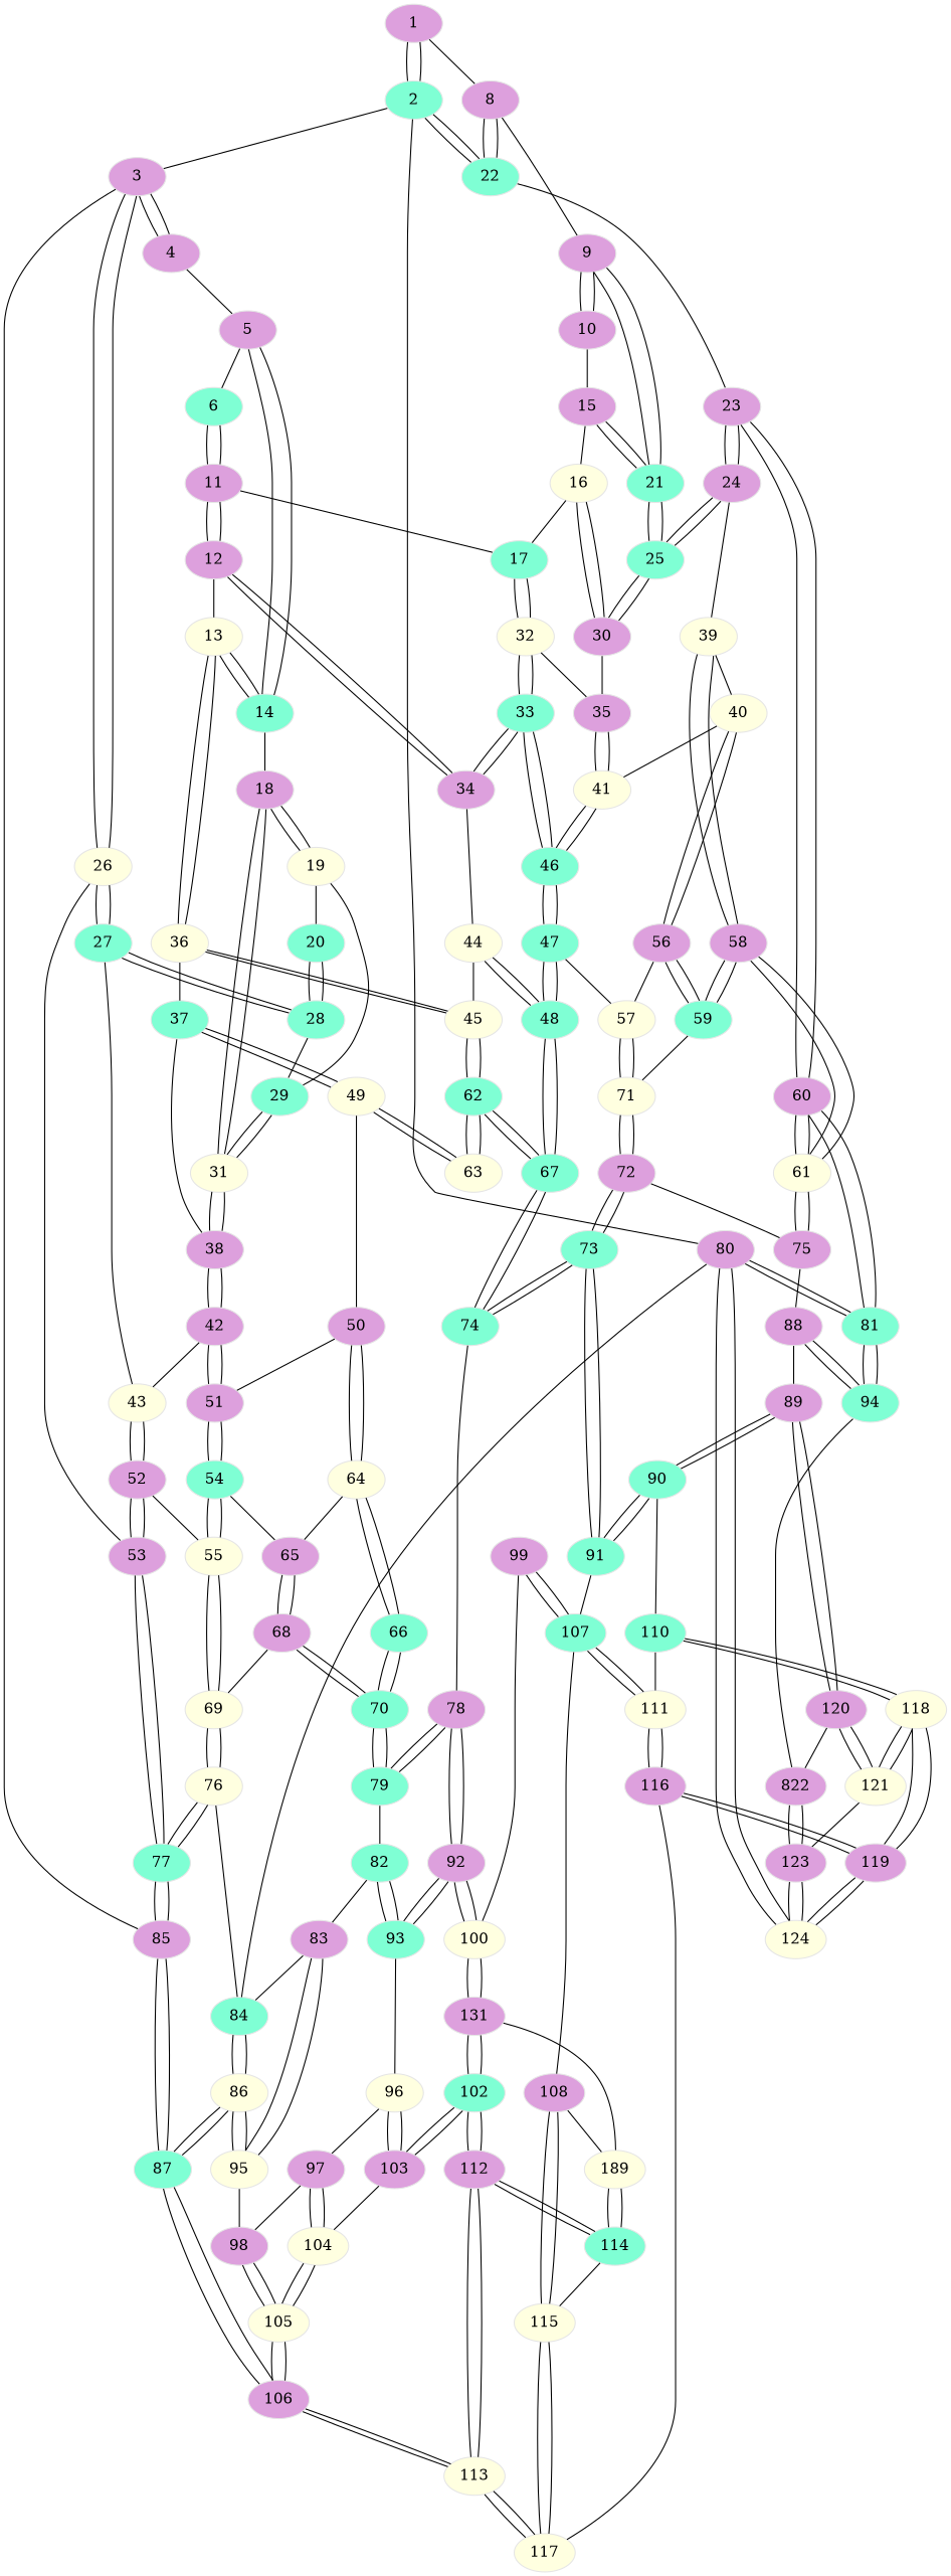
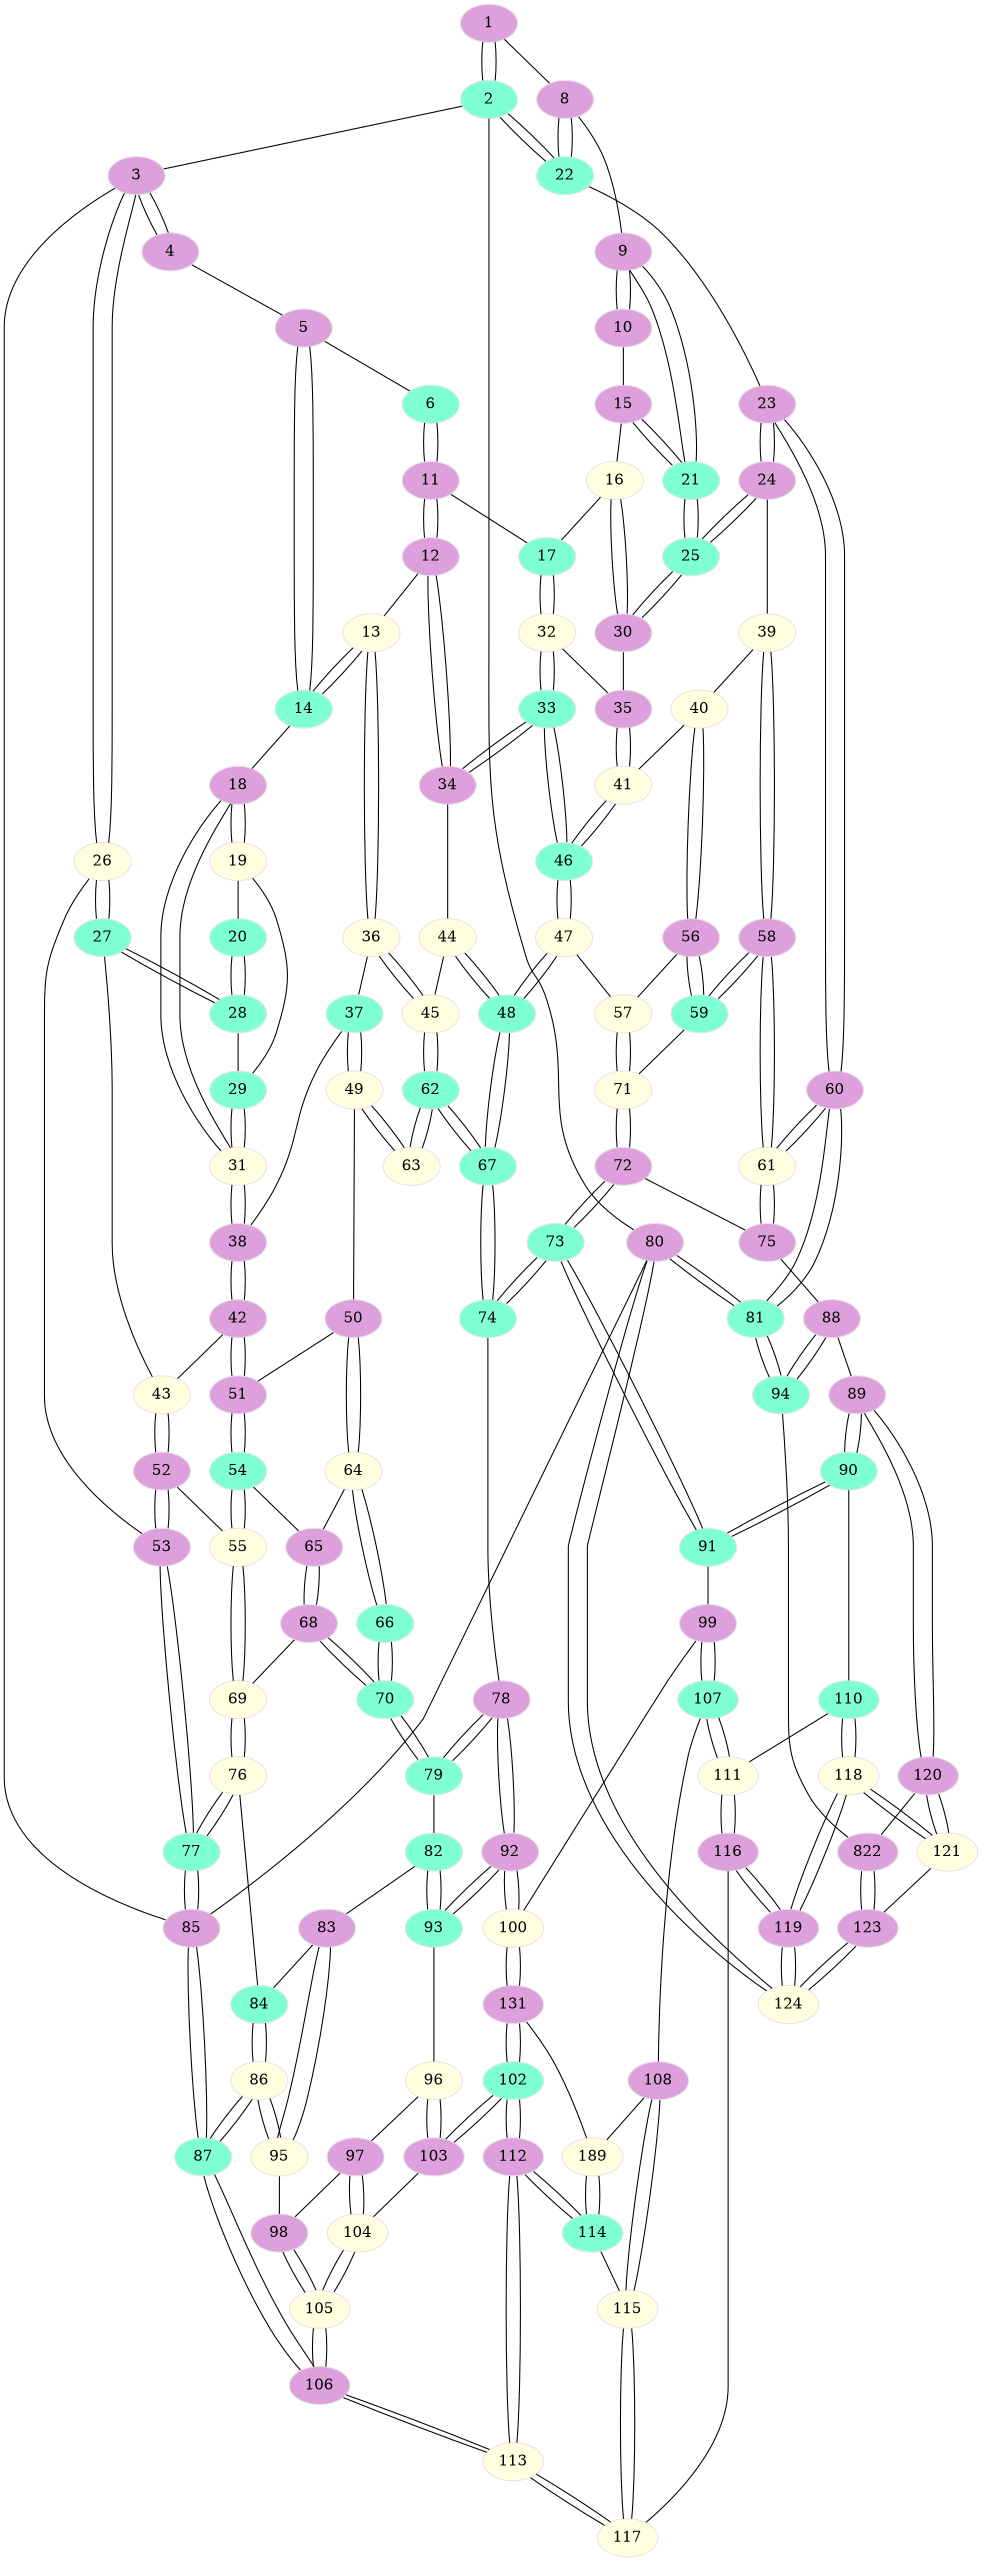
  graph {
    node [color=gray90 fillcolor=plum style=filled]
    2 [fillcolor=aquamarine]
    1
    8
    3
    22 [fillcolor=aquamarine]
    80
    9
    4
    26 [fillcolor=lightyellow]
    85
    23
    81 [fillcolor=aquamarine]
    124 [fillcolor=lightyellow]
    5
    27 [fillcolor=aquamarine]
    53
    87 [fillcolor=aquamarine]
    6 [fillcolor=aquamarine]
    14 [fillcolor=aquamarine]
    20 [fillcolor=aquamarine]
    28 [fillcolor=aquamarine]
    11
    18
    12
    17 [fillcolor=aquamarine]
    10
    15
    21 [fillcolor=aquamarine]
    25 [fillcolor=aquamarine]
    16 [fillcolor=lightyellow]
    13 [fillcolor=lightyellow]
    34
    32 [fillcolor=lightyellow]
    36 [fillcolor=lightyellow]
    44 [fillcolor=lightyellow]
    37 [fillcolor=aquamarine]
    45 [fillcolor=lightyellow]
    19 [fillcolor=lightyellow]
    31 [fillcolor=lightyellow]
    30
    35
    33 [fillcolor=aquamarine]
    29 [fillcolor=aquamarine]
    38
    24
    60
    39 [fillcolor=lightyellow]
    61 [fillcolor=lightyellow]
    40 [fillcolor=lightyellow]
    58
    43 [fillcolor=lightyellow]
    77 [fillcolor=aquamarine]
    52
    41 [fillcolor=lightyellow]
    42
    46 [fillcolor=aquamarine]
-   47 [fillcolor=aquamarine]
+   47 [fillcolor=lightyellow]
    48 [fillcolor=aquamarine]
    49 [fillcolor=lightyellow]
    62 [fillcolor=aquamarine]
    50
    63 [fillcolor=lightyellow]
    51
    56
    59 [fillcolor=aquamarine]
    57 [fillcolor=lightyellow]
    54 [fillcolor=aquamarine]
    55 [fillcolor=lightyellow]
    67 [fillcolor=aquamarine]
    71 [fillcolor=lightyellow]
    74 [fillcolor=aquamarine]
    64 [fillcolor=lightyellow]
    65
    66 [fillcolor=aquamarine]
    69 [fillcolor=lightyellow]
    68
    76 [fillcolor=lightyellow]
    72
    75
    94 [fillcolor=aquamarine]
    88
    70 [fillcolor=aquamarine]
    79 [fillcolor=aquamarine]
    78
    84 [fillcolor=aquamarine]
    82 [fillcolor=aquamarine]
    73 [fillcolor=aquamarine]
    91 [fillcolor=aquamarine]
    99
    92
    89
    86 [fillcolor=lightyellow]
    93 [fillcolor=aquamarine]
    100 [fillcolor=lightyellow]
    83
    n96 [label=822]
    95 [fillcolor=lightyellow]
    96 [fillcolor=lightyellow]
    98
    106
    113 [fillcolor=lightyellow]
    90 [fillcolor=aquamarine]
    120
    110 [fillcolor=aquamarine]
    121 [fillcolor=lightyellow]
    111 [fillcolor=lightyellow]
    118 [fillcolor=lightyellow]
    107 [fillcolor=aquamarine]
    n109 [label=131]
    97
    103
    123
    105 [fillcolor=lightyellow]
    104 [fillcolor=lightyellow]
    108
    102 [fillcolor=aquamarine]
    n117 [fillcolor=lightyellow label=189]
    112
    114 [fillcolor=aquamarine]
    117 [fillcolor=lightyellow]
    115 [fillcolor=lightyellow]
    116
    119
    2 -- 3
    2 -- 22
    2 -- 22
    2 -- 80
    1 -- 2
    1 -- 2
    1 -- 8
    8 -- 22
    8 -- 22
    8 -- 9
    3 -- 4
    3 -- 4
    3 -- 26
    3 -- 26
    3 -- 85
    22 -- 23
-   80 -- 84
+   80 -- 85
    80 -- 81
    80 -- 81
    80 -- 124
    80 -- 124
    9 -- 10
    9 -- 10
    9 -- 21
    9 -- 21
    4 -- 5
    26 -- 27
    26 -- 27
    26 -- 53
    85 -- 87
    85 -- 87
    23 -- 24
    23 -- 24
    23 -- 60
    23 -- 60
    81 -- 94
    81 -- 94
    5 -- 6
    5 -- 14
    5 -- 14
    27 -- 28
    27 -- 28
    27 -- 43
    53 -- 77
    53 -- 77
    87 -- 106
    87 -- 106
    6 -- 11
    6 -- 11
    14 -- 18
    20 -- 28
    20 -- 28
    28 -- 29
    11 -- 12
    11 -- 12
    11 -- 17
    18 -- 19
    18 -- 19
    18 -- 31
    18 -- 31
    12 -- 13
    12 -- 34
    12 -- 34
    17 -- 32
    17 -- 32
    10 -- 15
    15 -- 21
    15 -- 21
    15 -- 16
    21 -- 25
    21 -- 25
    25 -- 30
    25 -- 30
    16 -- 17
    16 -- 30
    16 -- 30
    13 -- 14
    13 -- 14
    13 -- 36
    13 -- 36
    34 -- 44
    32 -- 35
    32 -- 33
    32 -- 33
    36 -- 37
    36 -- 45
    36 -- 45
    44 -- 45
    44 -- 48
    44 -- 48
    37 -- 38
    37 -- 49
    37 -- 49
    45 -- 62
    45 -- 62
    19 -- 20
    19 -- 29
    31 -- 38
    31 -- 38
    30 -- 35
    35 -- 41
    35 -- 41
    33 -- 34
    33 -- 34
    33 -- 46
    33 -- 46
    29 -- 31
    29 -- 31
    38 -- 42
    38 -- 42
    24 -- 25
    24 -- 25
    24 -- 39
    60 -- 81
    60 -- 81
    60 -- 61
    60 -- 61
    39 -- 40
    39 -- 58
    39 -- 58
    61 -- 75
    61 -- 75
    40 -- 41
    40 -- 56
    40 -- 56
    58 -- 61
    58 -- 61
    58 -- 59
    58 -- 59
    43 -- 52
    43 -- 52
    77 -- 85
    77 -- 85
    52 -- 53
    52 -- 53
    52 -- 55
    41 -- 46
    41 -- 46
    42 -- 43
    42 -- 51
    42 -- 51
    46 -- 47
    46 -- 47
    47 -- 48
    47 -- 48
    47 -- 57
    48 -- 67
    48 -- 67
    49 -- 50
    49 -- 63
    49 -- 63
    62 -- 63
    62 -- 63
    62 -- 67
    62 -- 67
    50 -- 51
    50 -- 64
    50 -- 64
    51 -- 54
    51 -- 54
    56 -- 59
    56 -- 59
    56 -- 57
    59 -- 71
    57 -- 71
    57 -- 71
    54 -- 55
    54 -- 55
    54 -- 65
    55 -- 69
    55 -- 69
    67 -- 74
    67 -- 74
    71 -- 72
    71 -- 72
    74 -- 78
    64 -- 65
    64 -- 66
    64 -- 66
    65 -- 68
    65 -- 68
    66 -- 70
    66 -- 70
    69 -- 76
    69 -- 76
    68 -- 69
    68 -- 70
    68 -- 70
    76 -- 77
    76 -- 77
    76 -- 84
    72 -- 75
    72 -- 73
    72 -- 73
    75 -- 88
    94 -- n96
    88 -- 94
    88 -- 94
    88 -- 89
    70 -- 79
    70 -- 79
    79 -- 82
    78 -- 79
    78 -- 79
    78 -- 92
    78 -- 92
    84 -- 86
    84 -- 86
    82 -- 93
    82 -- 93
    82 -- 83
    73 -- 74
    73 -- 74
    73 -- 91
    73 -- 91
-   91 -- 107
+   91 -- 99
    99 -- 100
    99 -- 107
    99 -- 107
    92 -- 93
    92 -- 93
    92 -- 100
    92 -- 100
    89 -- 90
    89 -- 90
    89 -- 120
    89 -- 120
    86 -- 87
    86 -- 87
    86 -- 95
    86 -- 95
    93 -- 96
    100 -- n109
    100 -- n109
    83 -- 84
    83 -- 95
    83 -- 95
    n96 -- 123
    n96 -- 123
    95 -- 98
    96 -- 97
    96 -- 103
    96 -- 103
    98 -- 105
    98 -- 105
    106 -- 113
    106 -- 113
    113 -- 117
    113 -- 117
    90 -- 91
    90 -- 91
    90 -- 110
    120 -- n96
    120 -- 121
    120 -- 121
    110 -- 111
    110 -- 118
    110 -- 118
    121 -- 123
    111 -- 116
    111 -- 116
    118 -- 121
    118 -- 121
    118 -- 119
    118 -- 119
    107 -- 111
    107 -- 111
    107 -- 108
    n109 -- 102
    n109 -- 102
    n109 -- n117
    97 -- 98
    97 -- 104
    97 -- 104
    103 -- 104
    123 -- 124
    123 -- 124
    105 -- 106
    105 -- 106
    104 -- 105
    104 -- 105
    108 -- n117
    108 -- 115
    108 -- 115
    102 -- 103
    102 -- 103
    102 -- 112
    102 -- 112
    n117 -- 114
    n117 -- 114
    112 -- 113
    112 -- 113
    112 -- 114
    112 -- 114
    114 -- 115
    115 -- 117
    115 -- 117
    116 -- 117
    116 -- 119
    116 -- 119
    119 -- 124
    119 -- 124
  }
